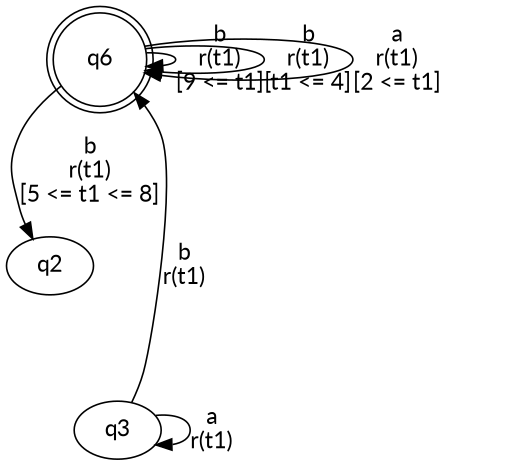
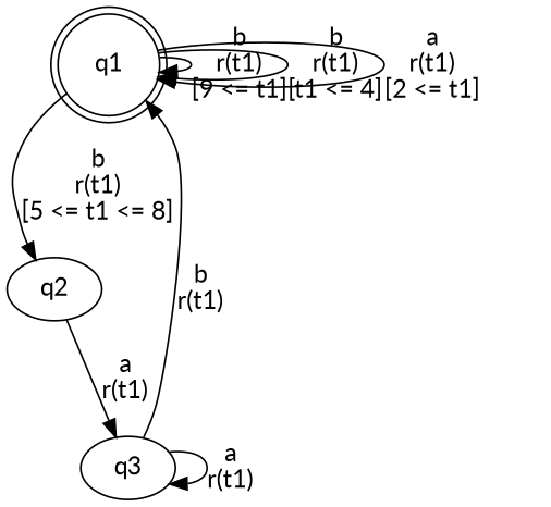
  digraph {
    fontname=Lato
    node [fontname=Lato]
    edge [fontname=Lato]
-   n1 [label=q6 shape=doublecircle]
+   n1 [label=q1 shape=doublecircle]
    n2 [label=q2]
    n3 [label=q3]
    n1 -> n1 [label="b\nr(t1)\n[9 <= t1]"]
    n1 -> n1 [label="b\nr(t1)\n[t1 <= 4]"]
    n1 -> n1 [label="a\nr(t1)\n[2 <= t1]"]
    n1 -> n2 [label="b\nr(t1)\n[5 <= t1 <= 8]"]
+   n2 -> n3 [label="a\nr(t1)\n"]
    n3 -> n1 [label="b\nr(t1)\n"]
    n3 -> n3 [label="a\nr(t1)\n"]
  }
